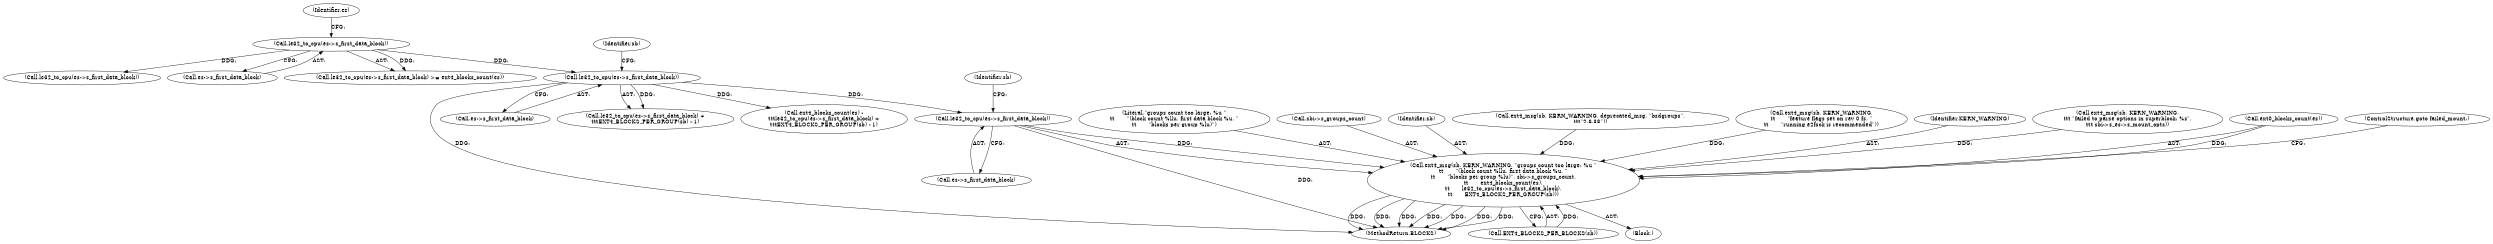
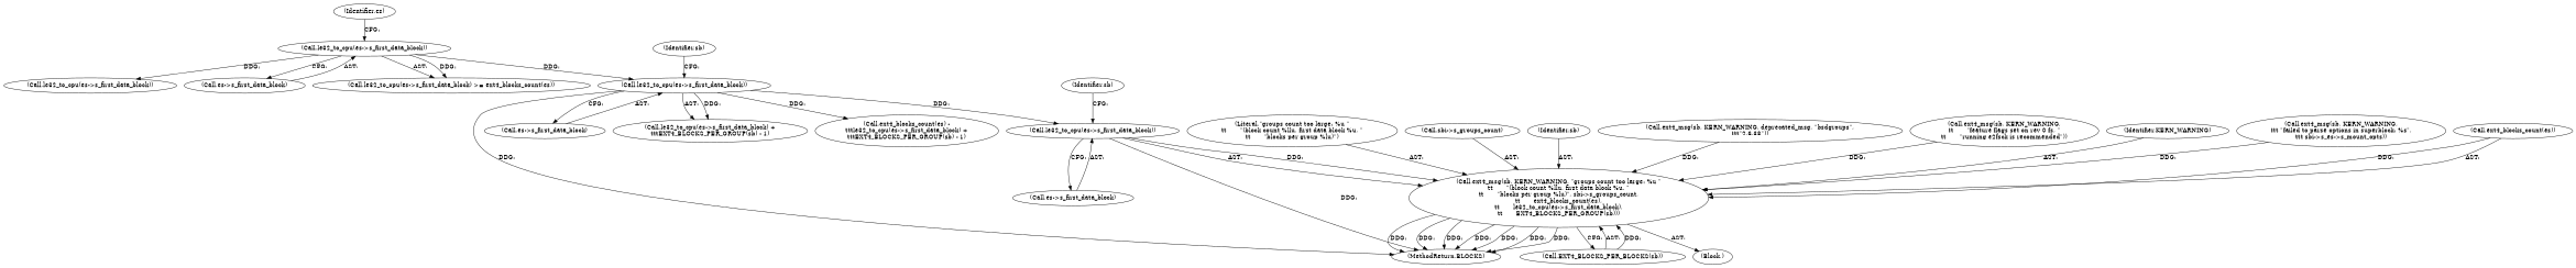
  digraph {
    n1 [label="(Call,le32_to_cpu(es->s_first_data_block))"]
    n2 [label="(Call,ext4_msg(sb, KERN_WARNING, \"groups count too large: %u \"\n\t\t       \"(block count %llu, first data block %u, \"\n\t\t       \"blocks per group %lu)\", sbi->s_groups_count,\n\t\t       ext4_blocks_count(es),\n\t\t       le32_to_cpu(es->s_first_data_block),\n\t\t       EXT4_BLOCKS_PER_GROUP(sb)))"]
    n3 [label="(Call,es->s_first_data_block)"]
    n4 [label="(MethodReturn,BLOCKS)"]
    n5 [label="(Call,EXT4_BLOCKS_PER_BLOCKS(sb))"]
    n6 [label="(Block,)"]
    n7 [label="(Call,le32_to_cpu(es->s_first_data_block))"]
    n8 [label="(Call,es->s_first_data_block)"]
    n9 [label="(Call,le32_to_cpu(es->s_first_data_block) +\n\t\t\tEXT4_BLOCKS_PER_GROUP(sb) - 1)"]
    n10 [label="(Call,ext4_blocks_count(es) -\n\t\t\tle32_to_cpu(es->s_first_data_block) +\n\t\t\tEXT4_BLOCKS_PER_GROUP(sb) - 1)"]
    n11 [label="(Call,le32_to_cpu(es->s_first_data_block))"]
    n12 [label="(Call,le32_to_cpu(es->s_first_data_block))"]
    n13 [label="(Call,es->s_first_data_block)"]
    n14 [label="(Call,le32_to_cpu(es->s_first_data_block) >= ext4_blocks_count(es))"]
    n15 [label="(Literal,\"groups count too large: %u \"\n\t\t       \"(block count %llu, first data block %u, \"\n\t\t       \"blocks per group %lu)\")"]
    n16 [label="(Identifier,sb)"]
    n17 [label="(Call,sbi->s_groups_count)"]
    n18 [label="(Identifier,sb)"]
    n19 [label="(Call,ext4_msg(sb, KERN_WARNING, deprecated_msg, \"bsdgroups\",\n\t\t\t\"2.6.38\"))"]
    n20 [label="(Call,ext4_msg(sb, KERN_WARNING,\n\t\t       \"feature flags set on rev 0 fs, \"\n\t\t       \"running e2fsck is recommended\"))"]
    n21 [label="(Identifier,sb)"]
    n22 [label="(Identifier,KERN_WARNING)"]
    n23 [label="(Call,ext4_msg(sb, KERN_WARNING,\n\t\t\t \"failed to parse options in superblock: %s\",\n\t\t\t sbi->s_es->s_mount_opts))"]
-   n24 [label="(Call,ext0_blocks_count(es))"]
+   n24 [label="(Call,ext4_blocks_count(es))"]
    n25 [label="(Identifier,es)"]
-   n26 [label="(ControlStructure,goto failed_mount;)"]
    n1 -> n2 [label="AST: "]
    n1 -> n2 [label="DDG: "]
    n1 -> n3 [label="CFG: "]
    n1 -> n4 [label="DDG: "]
    n2 -> n4 [label="DDG: "]
    n2 -> n4 [label="DDG: "]
    n2 -> n4 [label="DDG: "]
    n2 -> n4 [label="DDG: "]
    n2 -> n4 [label="DDG: "]
    n2 -> n4 [label="DDG: "]
    n2 -> n4 [label="DDG: "]
    n2 -> n5 [label="CFG: "]
    n2 -> n6 [label="AST: "]
    n3 -> n1 [label="AST: "]
    n5 -> n2 [label="AST: "]
    n5 -> n2 [label="DDG: "]
    n7 -> n1 [label="DDG: "]
    n7 -> n4 [label="DDG: "]
    n7 -> n8 [label="CFG: "]
    n7 -> n9 [label="AST: "]
    n7 -> n9 [label="DDG: "]
    n7 -> n10 [label="DDG: "]
    n8 -> n7 [label="AST: "]
    n11 -> n7 [label="DDG: "]
    n11 -> n12 [label="DDG: "]
    n11 -> n13 [label="CFG: "]
    n11 -> n14 [label="AST: "]
    n11 -> n14 [label="DDG: "]
    n13 -> n11 [label="AST: "]
    n15 -> n2 [label="AST: "]
    n16 -> n7 [label="CFG: "]
    n17 -> n2 [label="AST: "]
    n18 -> n2 [label="AST: "]
    n19 -> n2 [label="DDG: "]
    n20 -> n2 [label="DDG: "]
    n21 -> n1 [label="CFG: "]
    n22 -> n2 [label="AST: "]
    n23 -> n2 [label="DDG: "]
    n24 -> n2 [label="AST: "]
    n24 -> n2 [label="DDG: "]
    n25 -> n11 [label="CFG: "]
-   n26 -> n2 [label="CFG: "]
  }
